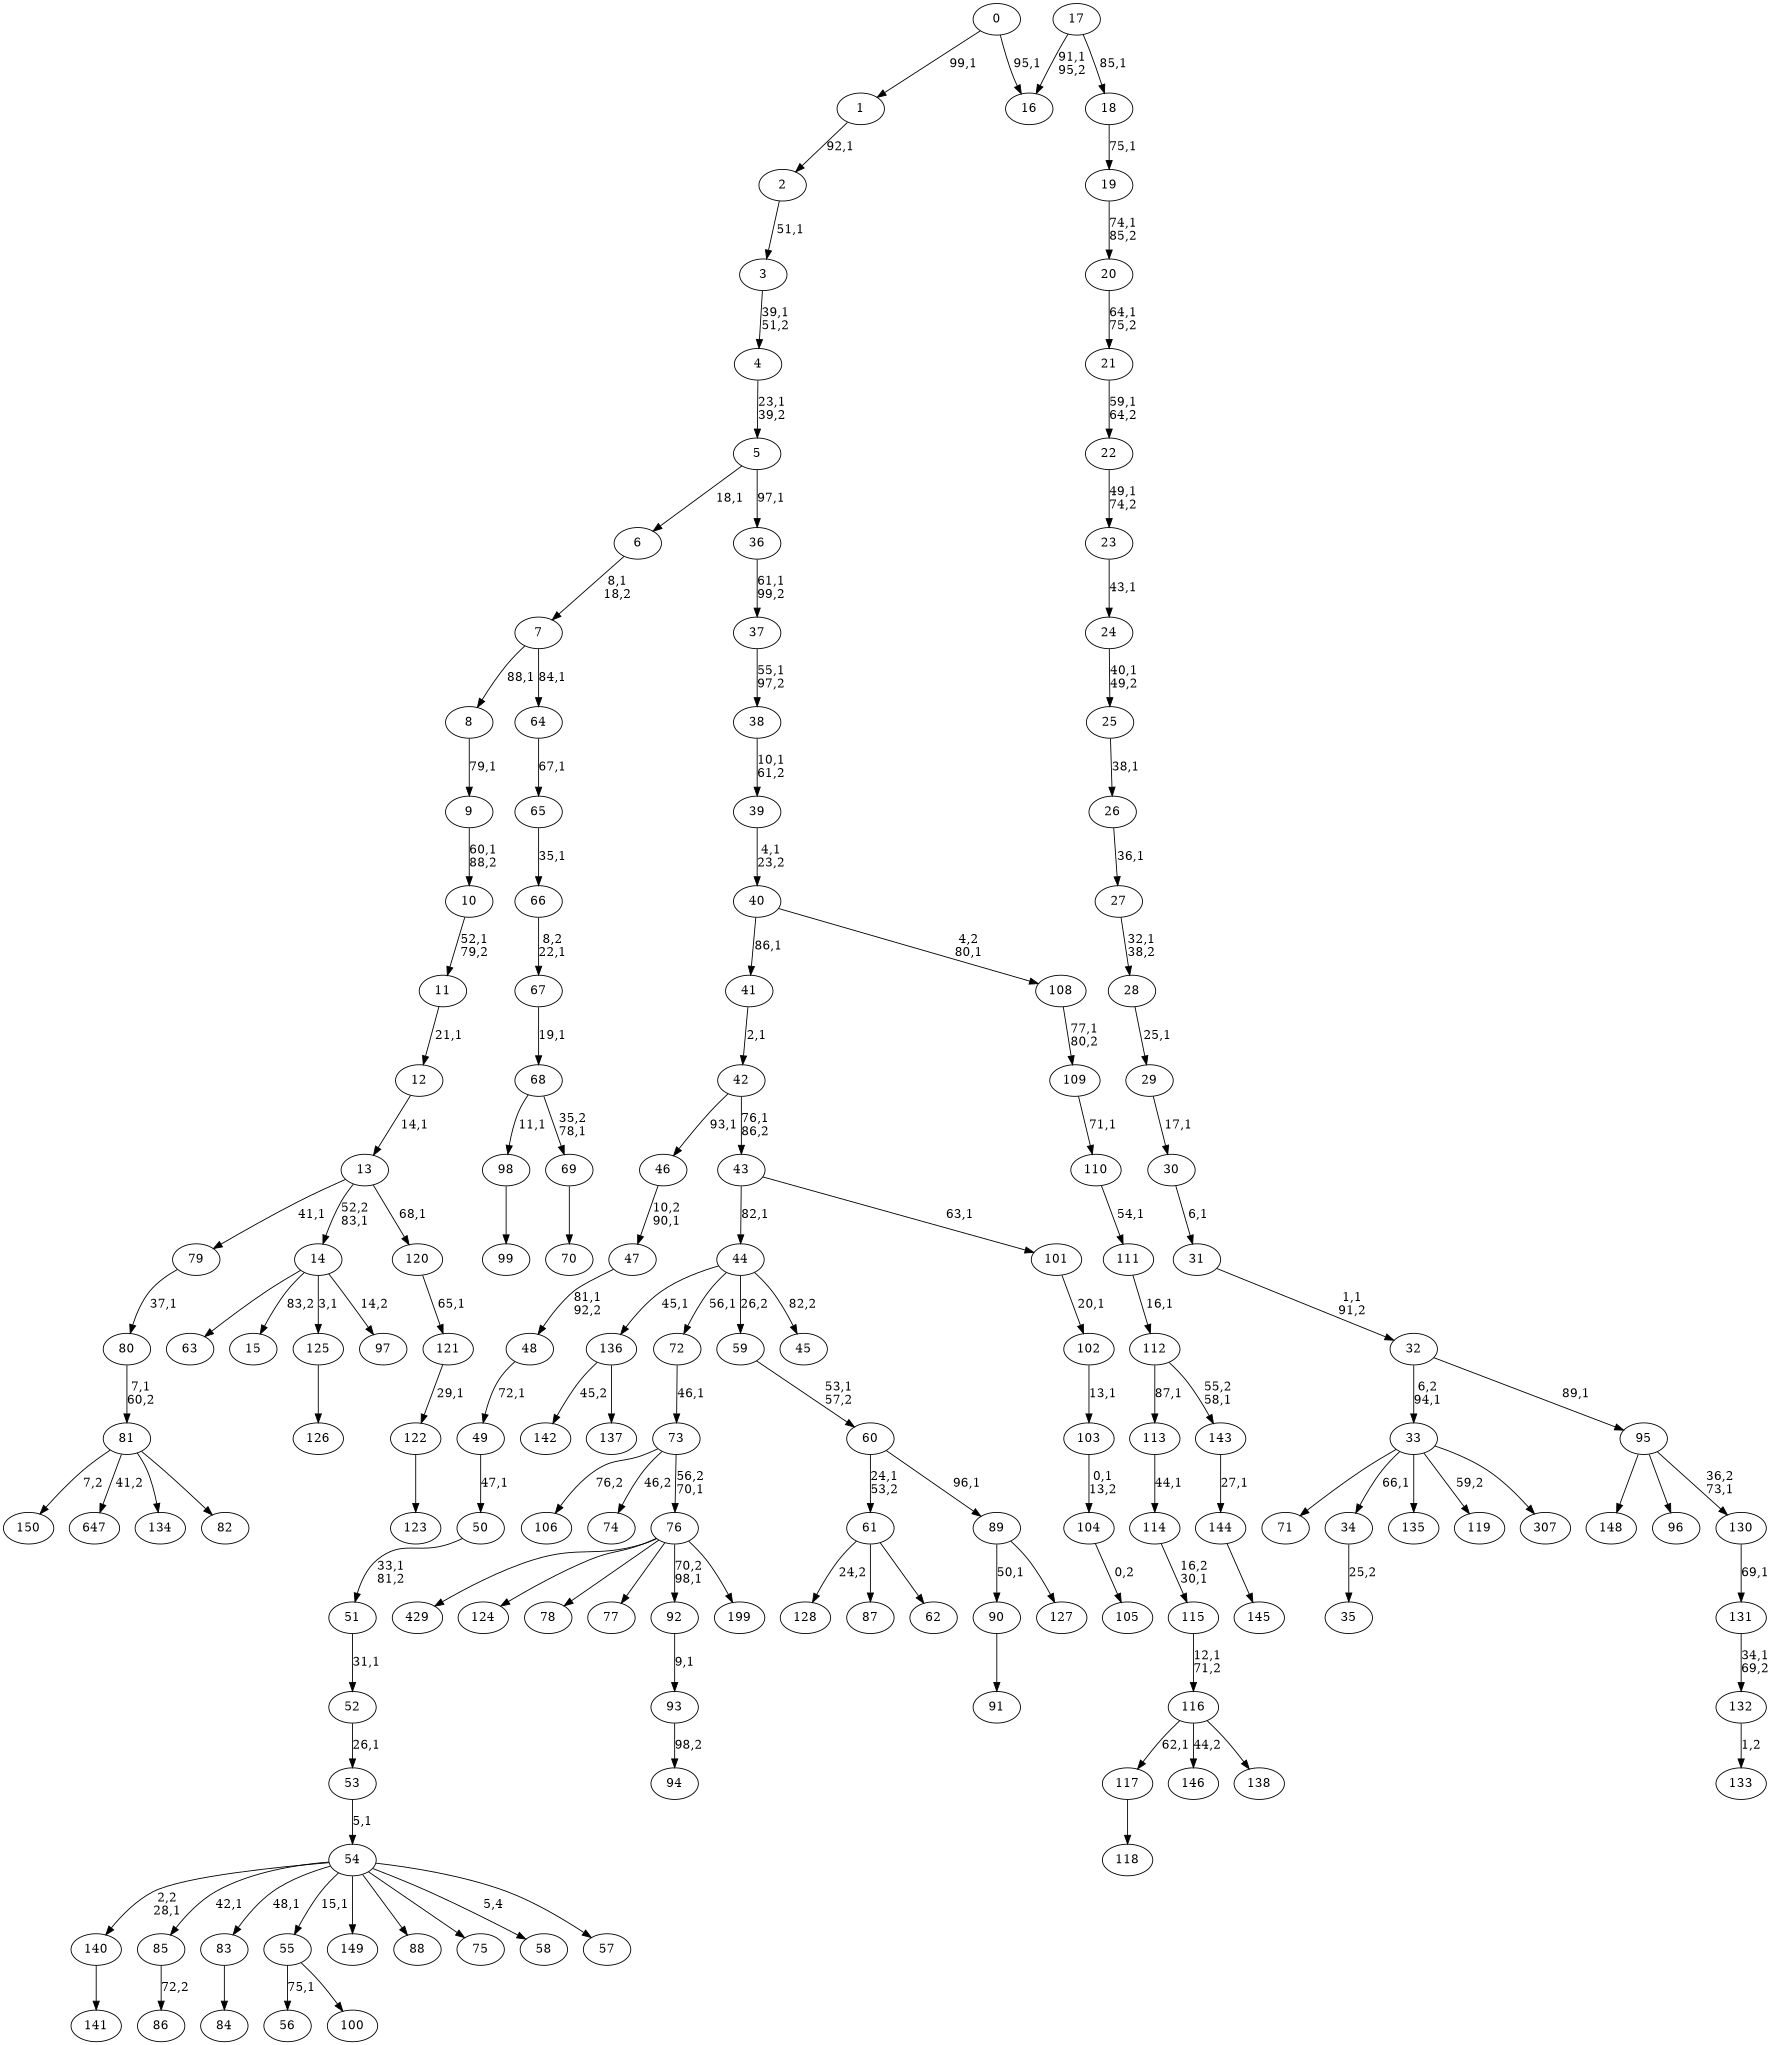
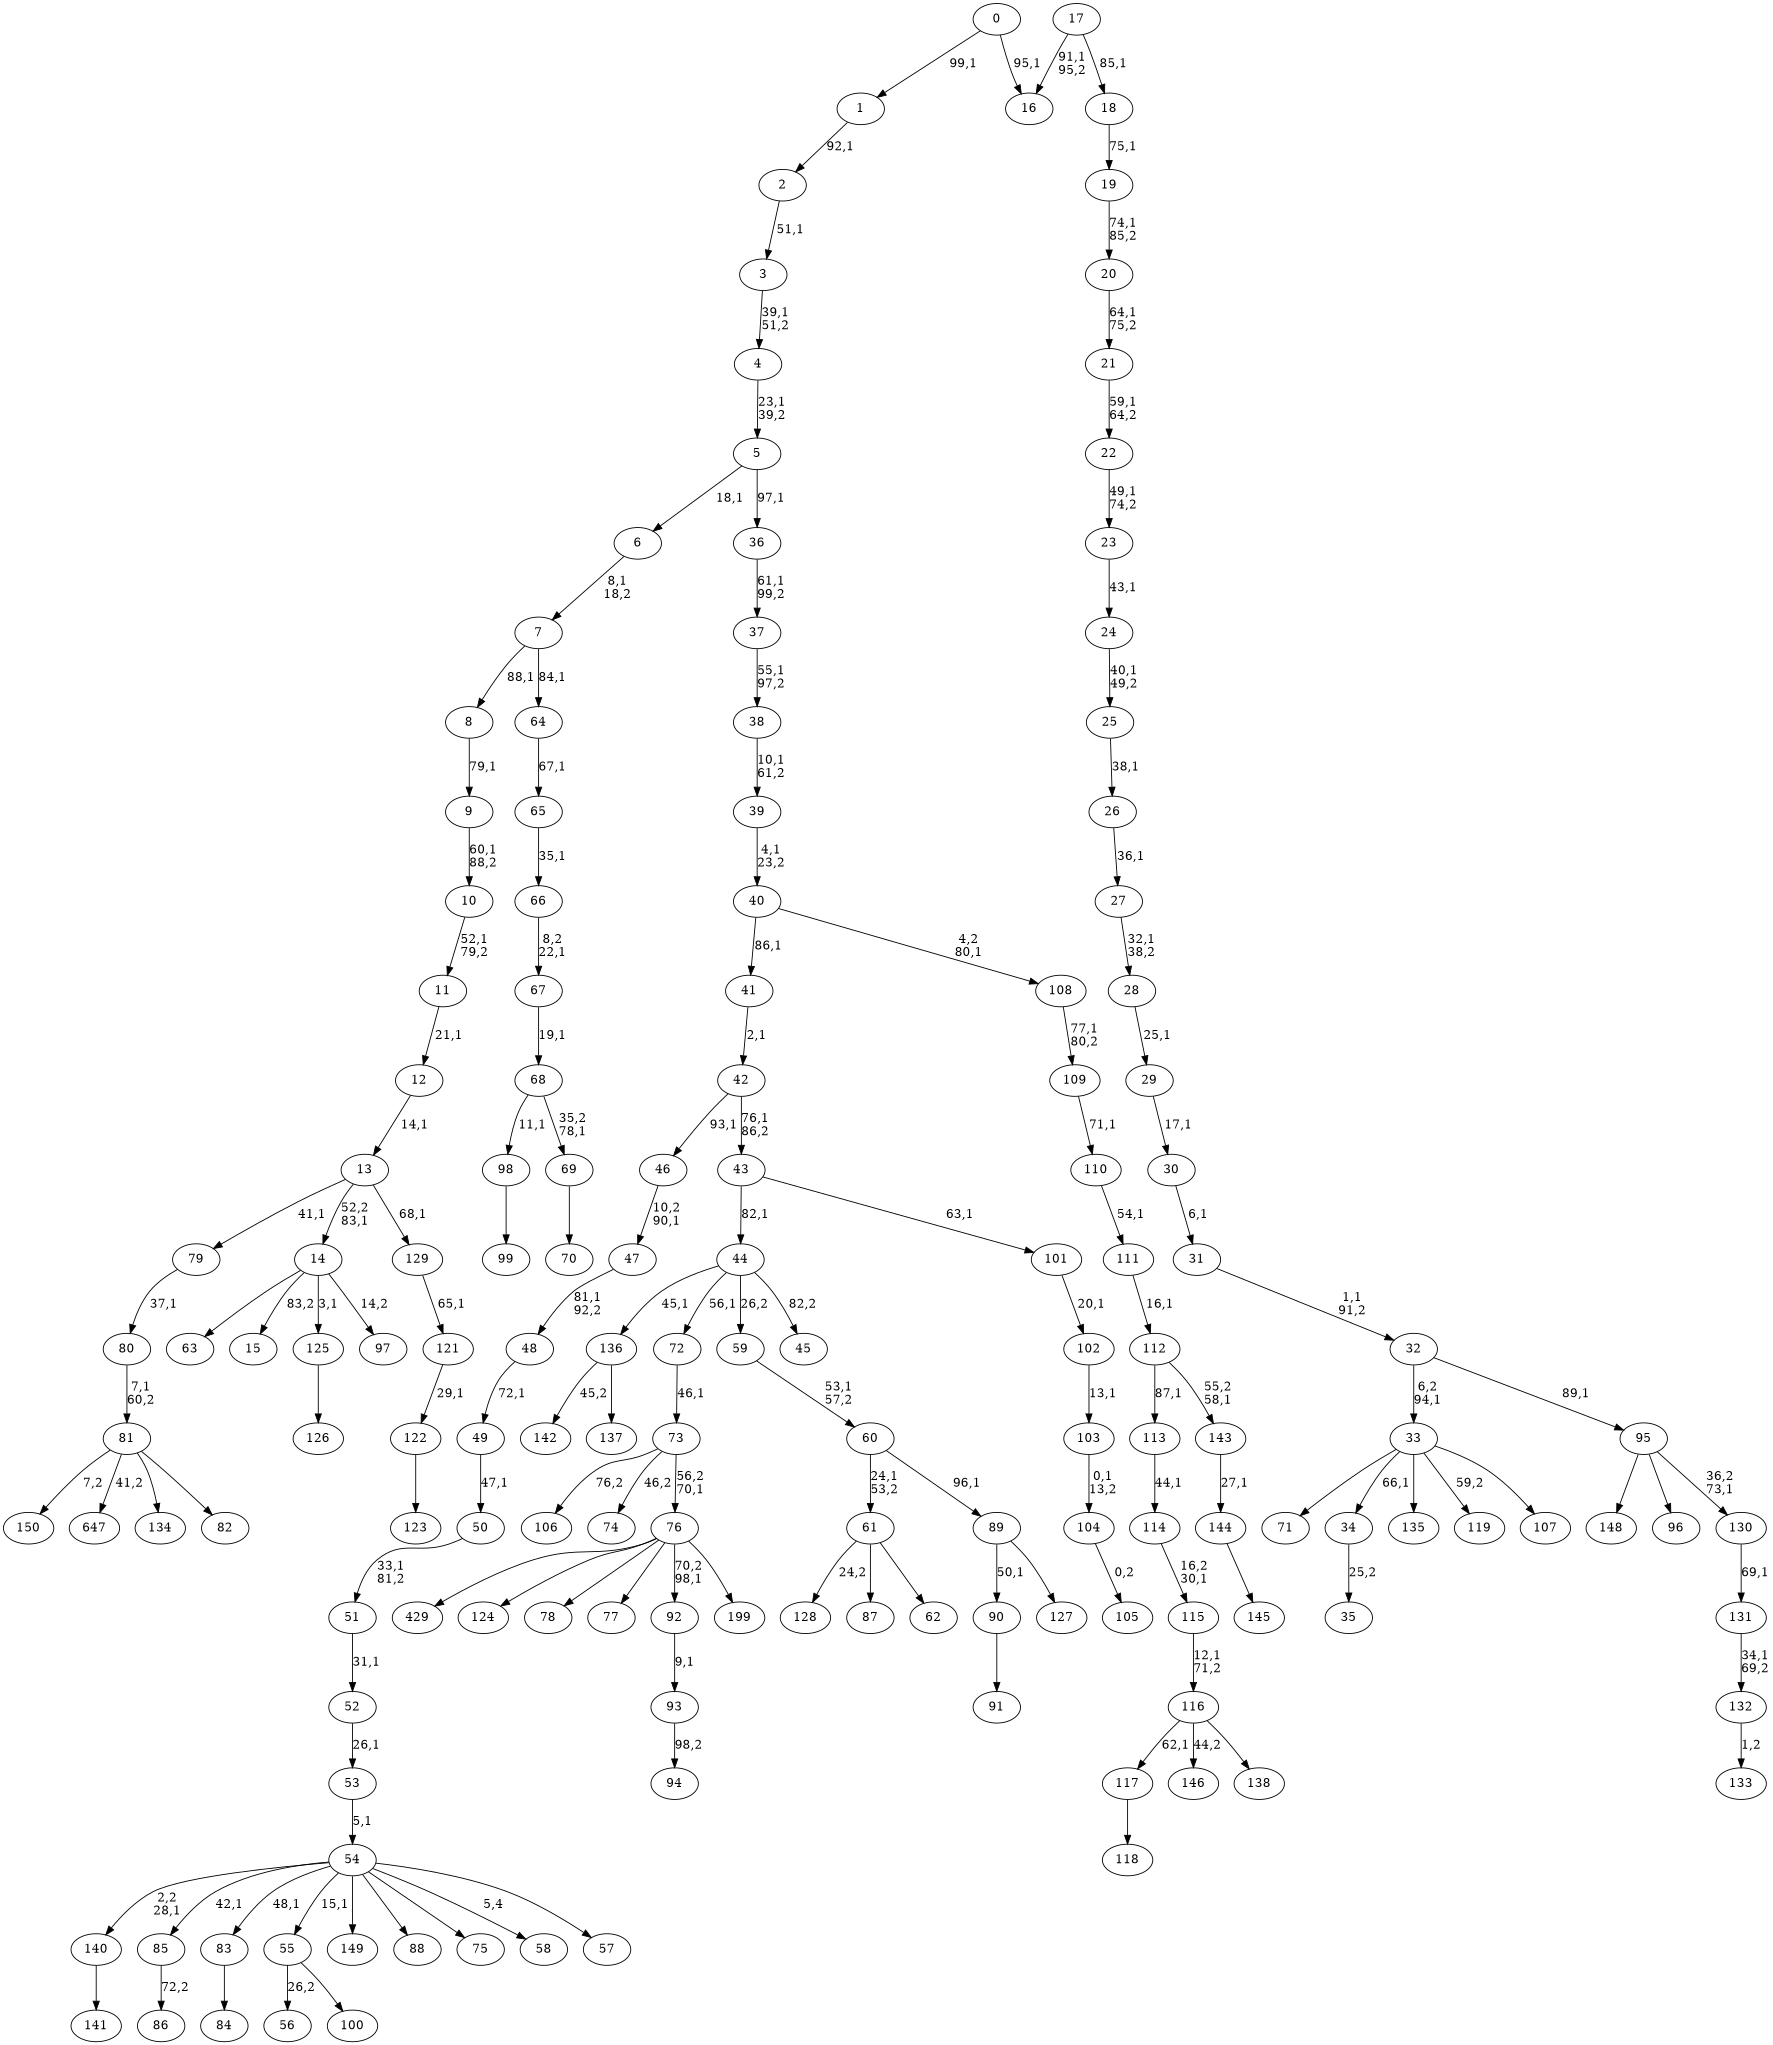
  digraph {
    144
    145
    143
    140
    141
    136
    142
    137
    132
    133
    131
    130
    125
    126
    122
    123
    121
-   120
+   120 [label=129]
    117
    118
    116
    146
    138
    115
    114
    113
    112
    111
    110
    109
    108
    104
    105
    103
    102
    101
    98
    99
    95
    148
    96
    93
    94
    92
    90
    91
    89
    127
    85
    86
    83
    84
    81
    150
    n55 [label=647]
    134
    82
    80
    79
    76
    n61 [label=199]
    n62 [label=429]
    124
    78
    77
    73
    106
    74
    72
    69
    70
    68
    67
    66
    65
    64
    61
    128
    87
    62
    60
    59
    55
    100
    56
    54
    149
    88
    75
    58
    57
    53
    52
    51
    50
    49
    48
    47
    46
    44
    45
    43
    42
    41
    40
    39
    38
    37
    36
    34
    35
    33
    135
    119
-   107 [label=307]
+   107
    71
    32
    31
    30
    29
    28
    27
    26
    25
    24
    23
    22
    21
    20
    19
    18
    17
    16
    14
    97
    63
    15
    13
    12
    11
    10
    9
    8
    7
    6
    5
    4
    3
    2
    1
    0
    144 -> 145
    143 -> 144 [label="27,1"]
    140 -> 141
    136 -> 142 [label="45,2"]
    136 -> 137
    132 -> 133 [label="1,2"]
    131 -> 132 [label="34,1\n69,2"]
    130 -> 131 [label="69,1"]
    125 -> 126
    122 -> 123
    121 -> 122 [label="29,1"]
    120 -> 121 [label="65,1"]
    117 -> 118
    116 -> 117 [label="62,1"]
    116 -> 146 [label="44,2"]
    116 -> 138
    115 -> 116 [label="12,1\n71,2"]
    114 -> 115 [label="16,2\n30,1"]
    113 -> 114 [label="44,1"]
    112 -> 143 [label="55,2\n58,1"]
    112 -> 113 [label="87,1"]
    111 -> 112 [label="16,1"]
    110 -> 111 [label="54,1"]
    109 -> 110 [label="71,1"]
    108 -> 109 [label="77,1\n80,2"]
    104 -> 105 [label="0,2"]
    103 -> 104 [label="0,1\n13,2"]
    102 -> 103 [label="13,1"]
    101 -> 102 [label="20,1"]
    98 -> 99
    95 -> 130 [label="36,2\n73,1"]
    95 -> 148
    95 -> 96
    93 -> 94 [label="98,2"]
    92 -> 93 [label="9,1"]
    90 -> 91
    89 -> 90 [label="50,1"]
    89 -> 127
    85 -> 86 [label="72,2"]
    83 -> 84
    81 -> 150 [label="7,2"]
    81 -> n55 [label="41,2"]
    81 -> 134
    81 -> 82
    80 -> 81 [label="7,1\n60,2"]
    79 -> 80 [label="37,1"]
    76 -> 92 [label="70,2\n98,1"]
    76 -> n61
    76 -> n62
    76 -> 124
    76 -> 78
    76 -> 77
    73 -> 76 [label="56,2\n70,1"]
    73 -> 106 [label="76,2"]
    73 -> 74 [label="46,2"]
    72 -> 73 [label="46,1"]
    69 -> 70
    68 -> 98 [label="11,1"]
    68 -> 69 [label="35,2\n78,1"]
    67 -> 68 [label="19,1"]
    66 -> 67 [label="8,2\n22,1"]
    65 -> 66 [label="35,1"]
    64 -> 65 [label="67,1"]
    61 -> 128 [label="24,2"]
    61 -> 87
    61 -> 62
    60 -> 89 [label="96,1"]
    60 -> 61 [label="24,1\n53,2"]
    59 -> 60 [label="53,1\n57,2"]
    55 -> 100
-   55 -> 56 [label="75,1"]
+   55 -> 56 [label="26,2"]
    54 -> 140 [label="2,2\n28,1"]
    54 -> 85 [label="42,1"]
    54 -> 83 [label="48,1"]
    54 -> 55 [label="15,1"]
    54 -> 149
    54 -> 88
    54 -> 75
    54 -> 58 [label="5,4"]
    54 -> 57
    53 -> 54 [label="5,1"]
    52 -> 53 [label="26,1"]
    51 -> 52 [label="31,1"]
    50 -> 51 [label="33,1\n81,2"]
    49 -> 50 [label="47,1"]
    48 -> 49 [label="72,1"]
    47 -> 48 [label="81,1\n92,2"]
    46 -> 47 [label="10,2\n90,1"]
    44 -> 136 [label="45,1"]
    44 -> 72 [label="56,1"]
    44 -> 59 [label="26,2"]
    44 -> 45 [label="82,2"]
    43 -> 101 [label="63,1"]
    43 -> 44 [label="82,1"]
    42 -> 46 [label="93,1"]
    42 -> 43 [label="76,1\n86,2"]
    41 -> 42 [label="2,1"]
    40 -> 108 [label="4,2\n80,1"]
    40 -> 41 [label="86,1"]
    39 -> 40 [label="4,1\n23,2"]
    38 -> 39 [label="10,1\n61,2"]
    37 -> 38 [label="55,1\n97,2"]
    36 -> 37 [label="61,1\n99,2"]
    34 -> 35 [label="25,2"]
    33 -> 34 [label="66,1"]
    33 -> 135
    33 -> 119 [label="59,2"]
    33 -> 107
    33 -> 71
    32 -> 95 [label="89,1"]
    32 -> 33 [label="6,2\n94,1"]
    31 -> 32 [label="1,1\n91,2"]
    30 -> 31 [label="6,1"]
    29 -> 30 [label="17,1"]
    28 -> 29 [label="25,1"]
    27 -> 28 [label="32,1\n38,2"]
    26 -> 27 [label="36,1"]
    25 -> 26 [label="38,1"]
    24 -> 25 [label="40,1\n49,2"]
    23 -> 24 [label="43,1"]
    22 -> 23 [label="49,1\n74,2"]
    21 -> 22 [label="59,1\n64,2"]
    20 -> 21 [label="64,1\n75,2"]
    19 -> 20 [label="74,1\n85,2"]
    18 -> 19 [label="75,1"]
    17 -> 18 [label="85,1"]
    17 -> 16 [label="91,1\n95,2"]
    14 -> 125 [label="3,1"]
    14 -> 97 [label="14,2"]
    14 -> 63
    14 -> 15 [label="83,2"]
    13 -> 120 [label="68,1"]
    13 -> 79 [label="41,1"]
    13 -> 14 [label="52,2\n83,1"]
    12 -> 13 [label="14,1"]
    11 -> 12 [label="21,1"]
    10 -> 11 [label="52,1\n79,2"]
    9 -> 10 [label="60,1\n88,2"]
    8 -> 9 [label="79,1"]
    7 -> 64 [label="84,1"]
    7 -> 8 [label="88,1"]
    6 -> 7 [label="8,1\n18,2"]
    5 -> 36 [label="97,1"]
    5 -> 6 [label="18,1"]
    4 -> 5 [label="23,1\n39,2"]
    3 -> 4 [label="39,1\n51,2"]
    2 -> 3 [label="51,1"]
    1 -> 2 [label="92,1"]
    0 -> 16 [label="95,1"]
    0 -> 1 [label="99,1"]
  }
